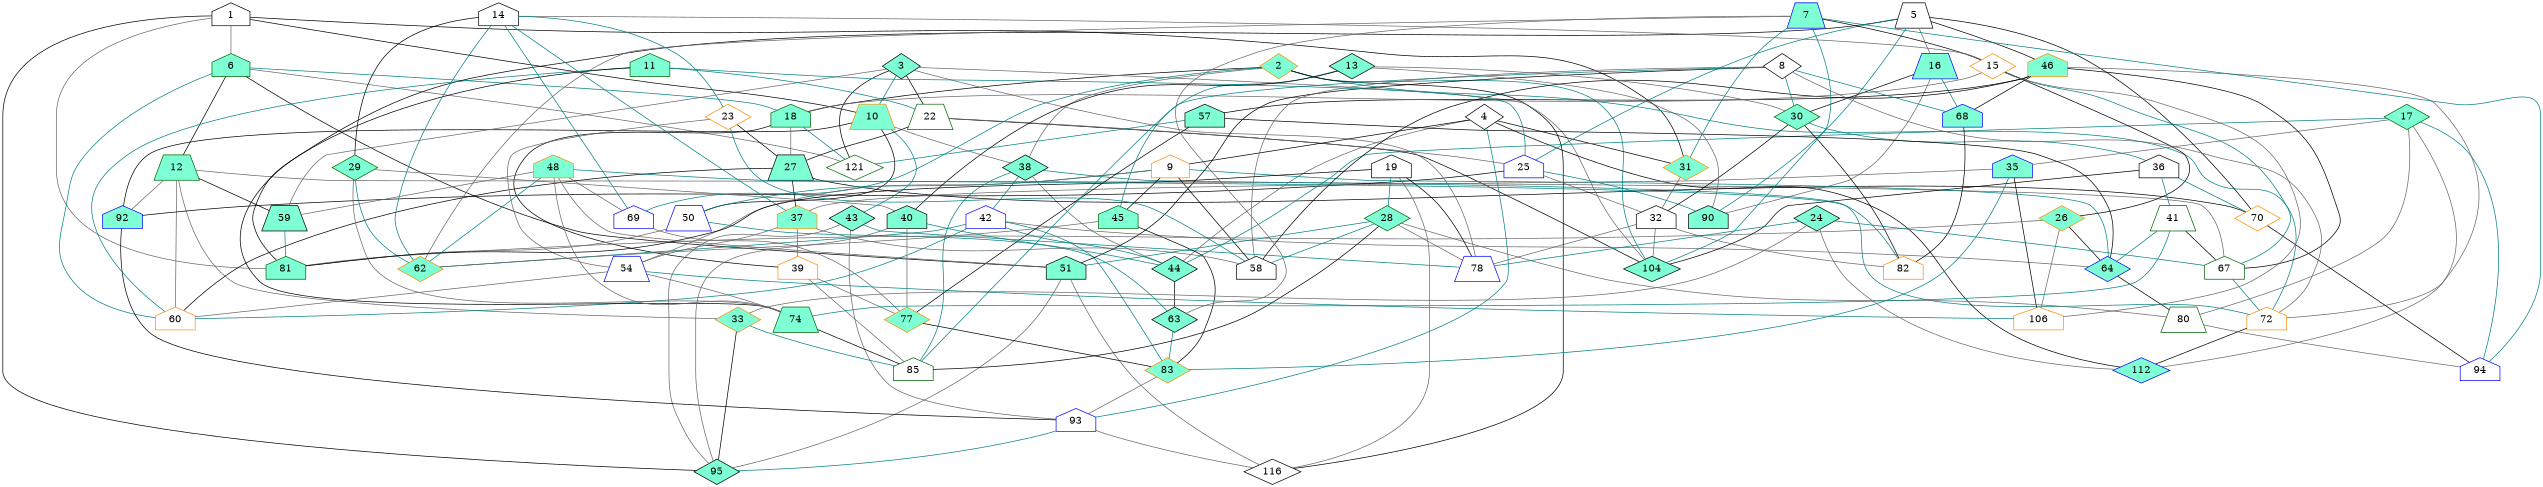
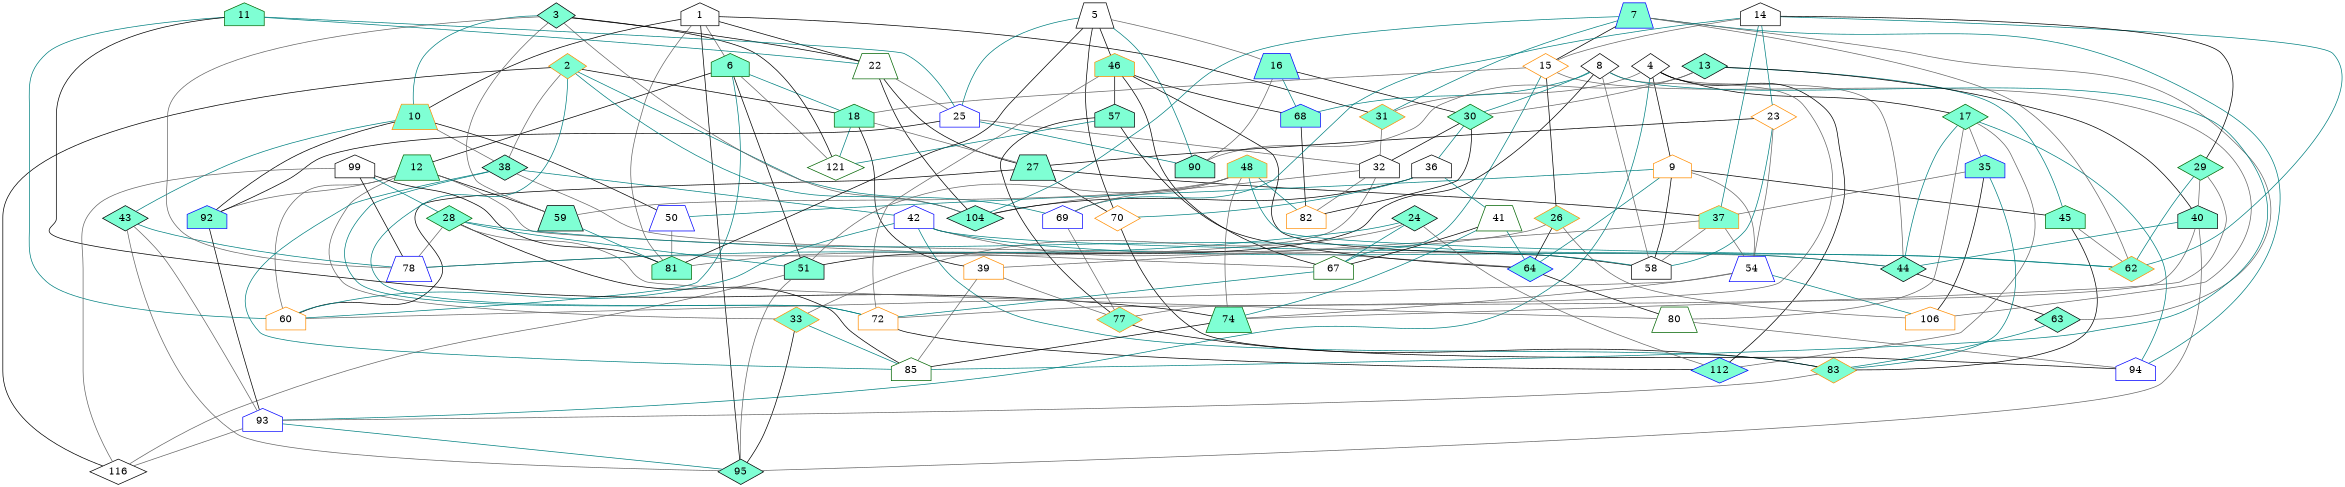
  graph {
    node [color=black fillcolor=aquamarine shape=house style=filled]
    edge [color=gray40]
    1 [fillcolor=white super="+107"]
    6 [color=darkgreen super="+117"]
    10 [color=darkorange shape=trapezium super="+20"]
    22 [color=darkgreen fillcolor=white shape=trapezium super="+61"]
    31 [color=darkorange shape=diamond]
    81 [color=darkgreen super="+100"]
    95 [shape=diamond super="+105"]
    18 [color=darkgreen super="+47"]
    121 [color=darkgreen fillcolor=white shape=diamond]
    12 [color=darkgreen shape=trapezium super="+108"]
    51 [super="+75"]
    60 [color=darkorange fillcolor=white super="+111"]
    38 [shape=diamond super="+88"]
    50 [color=blue fillcolor=white shape=trapezium]
    43 [shape=diamond]
    92 [color=blue]
    104 [shape=diamond super="+110"]
    25 [color=blue fillcolor=white super="+115"]
    27 [shape=trapezium super="+73"]
    32 [fillcolor=white super="+119"]
    2 [color=darkorange shape=diamond super="+120"]
    69 [color=blue fillcolor=white]
    72 [color=darkorange fillcolor=white super="+109"]
    116 [fillcolor=white shape=diamond]
    39 [color=darkorange fillcolor=white]
    44 [shape=diamond super="+66"]
    85 [color=darkgreen fillcolor=white super="+122"]
    42 [color=blue fillcolor=white super="+98"]
    77 [color=darkorange shape=diamond super="+86"]
    112 [color=blue shape=diamond]
    3 [shape=diamond super="+55"]
    59 [shape=trapezium]
    78 [color=blue fillcolor=white shape=trapezium super="+89"]
    4 [fillcolor=white shape=diamond super="+103"]
    9 [color=darkorange fillcolor=white super="+91"]
    17 [color=darkgreen shape=diamond super="+34"]
    93 [color=blue fillcolor=white super="+101"]
    58 [fillcolor=white super="+79"]
    45 [color=darkgreen]
    54 [color=blue fillcolor=white shape=trapezium super="+56"]
    64 [color=blue shape=diamond super="+84"]
    94 [color=blue fillcolor=white]
    35 [color=blue]
    80 [color=darkgreen fillcolor=white shape=trapezium]
    63 [shape=diamond]
    5 [fillcolor=white shape=trapezium super="+21"]
    16 [color=blue shape=trapezium]
    46 [color=darkorange super="+76"]
    70 [color=darkorange fillcolor=white shape=diamond]
    90
    30 [color=darkgreen shape=diamond super="+87"]
    68 [color=blue]
    67 [color=darkgreen fillcolor=white super="+97"]
    57
    33 [color=darkorange shape=diamond]
    7 [color=blue shape=trapezium super="+113"]
    15 [color=darkorange fillcolor=white shape=diamond super="+118"]
    62 [color=darkorange shape=diamond super="+102"]
    26 [color=darkorange shape=diamond]
    106 [color=darkorange fillcolor=white]
    83 [color=darkorange shape=diamond super="+99"]
    8 [fillcolor=white shape=diamond super="+71"]
    36 [fillcolor=white]
    82 [color=darkorange fillcolor=white]
    74 [color=darkgreen shape=trapezium super="+114"]
    11 [color=darkgreen]
    13 [shape=diamond]
    40 [super="+49"]
    14 [fillcolor=white super="+52"]
    23 [color=darkorange fillcolor=white shape=diamond]
    29 [color=darkgreen shape=diamond]
    37 [color=darkorange super="+96"]
    28 [color=darkgreen shape=diamond super="+53"]
-   19 [fillcolor=white]
+   19 [fillcolor=white label=99]
    24 [shape=diamond]
    41 [color=darkgreen fillcolor=white shape=trapezium]
    48 [color=darkorange super="+65"]
    1 -- 6
    1 -- 10 [color=black]
+   1 -- 22 [color=black]
    1 -- 31 [color=black]
    1 -- 81
    1 -- 95 [color=black]
    6 -- 18 [color=teal]
    6 -- 121
    6 -- 12 [color=black]
    6 -- 51 [color=black]
    6 -- 60 [color=teal]
    10 -- 38
    10 -- 50 [color=black]
    10 -- 43 [color=teal]
    10 -- 92 [color=black]
    22 -- 104 [color=black]
    22 -- 25
    22 -- 27 [color=black]
    31 -- 32
    18 -- 121 [color=teal]
    18 -- 27
    18 -- 39 [color=black]
    12 -- 60
    12 -- 92
    12 -- 59 [color=black]
    12 -- 67
    12 -- 33
    51 -- 95
    51 -- 116
    38 -- 72 [color=teal]
    38 -- 44
    38 -- 85 [color=teal]
    38 -- 42 [color=teal]
    50 -- 81
-   50 -- 63 [color=teal]
    43 -- 95
    43 -- 78 [color=teal]
    43 -- 93
    92 -- 93 [color=black]
    25 -- 92 [color=black]
    25 -- 32
    25 -- 90 [color=teal]
    27 -- 60 [color=black]
    27 -- 70 [color=black]
    27 -- 37 [color=black]
    32 -- 104
    32 -- 78
    32 -- 82
    2 -- 18 [color=black]
    2 -- 38
    2 -- 104 [color=teal]
    2 -- 69 [color=teal]
    2 -- 72 [color=teal]
    2 -- 116 [color=black]
    69 -- 77
    72 -- 112 [color=black]
    39 -- 85
    39 -- 77
    44 -- 63 [color=black]
    42 -- 60 [color=teal]
    42 -- 44 [color=teal]
    42 -- 64
    42 -- 62 [color=teal]
    42 -- 83 [color=teal]
    77 -- 83 [color=black]
    3 -- 10 [color=teal]
    3 -- 22 [color=black]
    3 -- 121 [color=black]
    3 -- 104
    3 -- 59
    3 -- 78
    59 -- 81 [color=teal]
-   4 -- 31 [color=black]
+   4 -- 31
    4 -- 44
    4 -- 112 [color=black]
    4 -- 9 [color=black]
+   4 -- 17 [color=black]
    4 -- 93 [color=teal]
    9 -- 50 [color=teal]
    9 -- 58 [color=black]
    9 -- 45 [color=black]
    9 -- 54
    9 -- 64 [color=teal]
    17 -- 44 [color=teal]
    17 -- 112
    17 -- 94 [color=teal]
    17 -- 35
    17 -- 80
    93 -- 95 [color=teal]
    93 -- 116
    45 -- 62
    45 -- 83 [color=black]
    54 -- 60
    54 -- 106 [color=teal]
    54 -- 74
    64 -- 80 [color=black]
    35 -- 106 [color=black]
    35 -- 83 [color=teal]
    35 -- 37
    80 -- 94
    63 -- 83 [color=teal]
    5 -- 81 [color=black]
    5 -- 25 [color=teal]
    5 -- 16
    5 -- 46 [color=black]
    5 -- 70 [color=black]
    5 -- 90 [color=teal]
    16 -- 90
    16 -- 30 [color=black]
    16 -- 68 [color=teal]
    46 -- 72
    46 -- 58 [color=black]
    46 -- 68 [color=black]
    46 -- 67 [color=black]
    46 -- 57 [color=black]
    70 -- 94 [color=black]
    30 -- 32 [color=black]
    30 -- 36 [color=teal]
    30 -- 82 [color=black]
    68 -- 82 [color=black]
    67 -- 72 [color=teal]
    57 -- 121 [color=teal]
    57 -- 77 [color=black]
    57 -- 64 [color=black]
    33 -- 95 [color=black]
    33 -- 85 [color=teal]
    7 -- 31 [color=teal]
    7 -- 104 [color=teal]
    7 -- 94 [color=teal]
    7 -- 63
    7 -- 15 [color=black]
    7 -- 62
    15 -- 18
    15 -- 67 [color=teal]
    15 -- 26 [color=black]
    15 -- 106
    26 -- 81
    26 -- 64 [color=black]
    26 -- 106
    83 -- 93
    8 -- 51 [color=black]
    8 -- 72
    8 -- 85 [color=teal]
    8 -- 58
    8 -- 30 [color=teal]
    8 -- 68 [color=teal]
    36 -- 104 [color=black]
    36 -- 70 [color=teal]
    36 -- 41 [color=teal]
    74 -- 85 [color=black]
    11 -- 22 [color=teal]
    11 -- 60 [color=teal]
    11 -- 25 [color=teal]
    11 -- 74 [color=black]
    13 -- 45 [color=teal]
    13 -- 90
    13 -- 30
    13 -- 40 [color=black]
    40 -- 95
    40 -- 44 [color=teal]
    40 -- 77 [weight=2]
    14 -- 69 [color=teal]
    14 -- 15
    14 -- 62 [color=teal]
    14 -- 23 [color=teal]
    14 -- 29 [color=black]
    14 -- 37 [color=teal]
    23 -- 27 [color=black]
    23 -- 58 [color=teal]
    23 -- 54
    29 -- 62 [color=teal]
    29 -- 74
    29 -- 40
    37 -- 39
    37 -- 58
    37 -- 54
    28 -- 51 [color=teal]
    28 -- 85 [color=black]
    28 -- 78
    28 -- 58 [color=teal]
    28 -- 80
    19 -- 81 [color=black]
    19 -- 116
    19 -- 78 [color=black]
    19 -- 28 [color=teal]
    24 -- 112
    24 -- 78 [color=teal]
    24 -- 67 [color=teal]
    24 -- 33
    41 -- 64 [color=teal]
    41 -- 67 [color=black]
    41 -- 74 [color=teal]
    48 -- 51
    48 -- 69
    48 -- 59
    48 -- 62 [color=teal]
    48 -- 82 [color=teal]
    48 -- 74
  }
